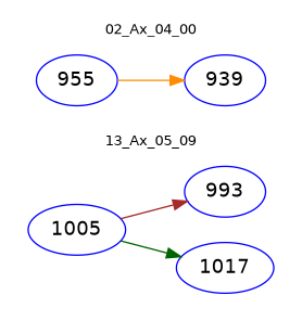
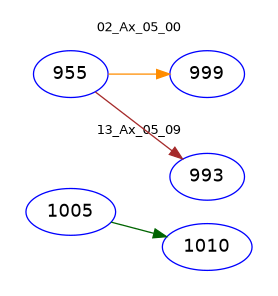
  digraph {
    fontname="DejaVu Sans"
    rankdir=LR
    node [color=blue fontname="DejaVu Sans"]
    edge [fontname="DejaVu Sans"]
    n1 [label=955]
-   n2 [label=939]
+   n2 [label=999]
    n3 [label=1005]
    n4 [label=993]
-   n5 [label=1017]
+   n5 [label=1010]
    subgraph cluster_1 {
      color=white
      fontsize=10
-     label="02_Ax_04_00"
+     label="02_Ax_05_00"
      n1
      n2
    }
    subgraph cluster_2 {
      color=white
      fontsize=10
      label="13_Ax_05_09"
      n3
      n4
      n5
    }
    n1 -> n2 [color=darkorange]
-   n3 -> n4 [color=brown]
+   n1 -> n4 [color=brown]
    n3 -> n5 [color=darkgreen]
  }
